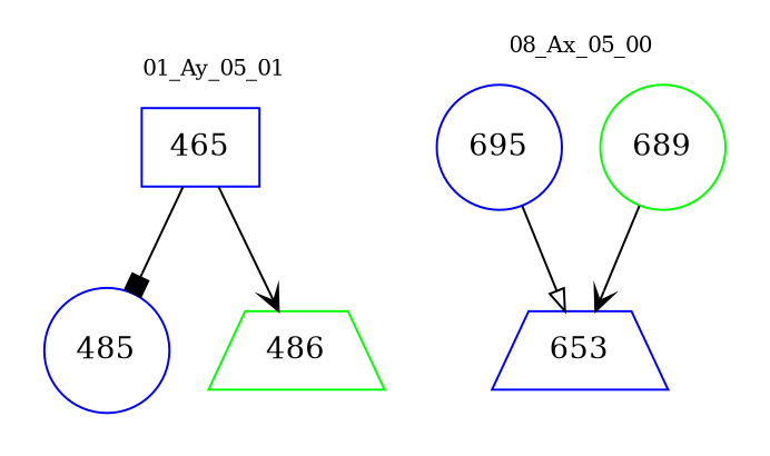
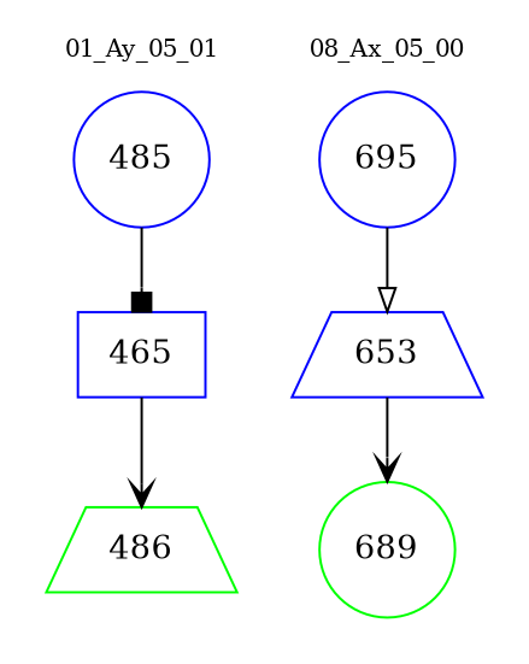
  digraph {
    node [color=blue shape=circle]
    edge [arrowhead=vee color=black]
    n1 [label=465 shape=box]
    n2 [label=485]
    n3 [color=green label=486 shape=trapezium]
    n4 [label=653 shape=trapezium]
    n5 [color=green label=689]
    n6 [label=695]
    subgraph cluster_1 {
      color=white
      fontsize=10
      label="01_Ay_05_01"
      n1
      n2
      n3
    }
    subgraph cluster_2 {
      color=white
      fontsize=10
      label="08_Ax_05_00"
      n4
      n5
      n6
    }
-   n1 -> n2 [arrowhead=box]
+   n2 -> n1 [arrowhead=box]
    n1 -> n3
-   n5 -> n4
+   n4 -> n5
    n6 -> n4 [arrowhead=onormal]
  }
